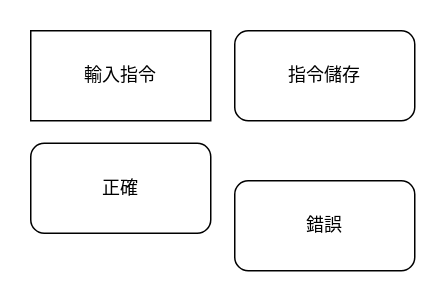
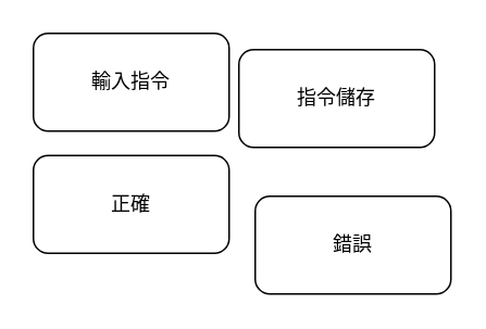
  <mxCell id="0" />
  <mxCell id="1" parent="0" />
- <mxCell id="2" value="輸入指令" style="whiteSpace=wrap;html=1;rounded=0;" vertex="1" parent="1"><mxGeometry x="20" y="20" width="120" height="60" as="geometry" /></mxCell>
+ <mxCell id="2" value="輸入指令" style="rounded=1;whiteSpace=wrap;html=1;" vertex="1" parent="1"><mxGeometry x="20" y="20" width="120" height="60" as="geometry" /></mxCell>
  <mxCell id="3" value="正確" style="rounded=1;whiteSpace=wrap;html=1;" vertex="1" parent="1"><mxGeometry x="20" y="95" width="120" height="60" as="geometry" /></mxCell>
  <mxCell id="4" value="錯誤" style="rounded=1;whiteSpace=wrap;html=1;" vertex="1" parent="1"><mxGeometry x="156" y="120" width="120" height="60" as="geometry" /></mxCell>
- <mxCell id="5" value="指令儲存" style="rounded=1;whiteSpace=wrap;html=1;" vertex="1" parent="1"><mxGeometry x="156" y="20" width="120" height="60" as="geometry" /></mxCell>
+ <mxCell id="5" value="指令儲存" style="rounded=1;whiteSpace=wrap;html=1;" vertex="1" parent="1"><mxGeometry x="146" y="30" width="120" height="60" as="geometry" /></mxCell>
